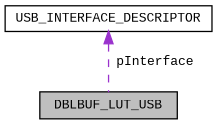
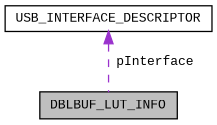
  digraph {
    fontname="Liberation Mono"
    node [color=black fontname="Liberation Mono" fontsize=10 shape=record style=filled]
-   n1 [fillcolor=grey75 fontcolor=black height=0.2 label=DBLBUF_LUT_USB width=0.4]
+   n1 [fillcolor=grey75 fontcolor=black height=0.2 label=DBLBUF_LUT_INFO width=0.4]
    n2 [fillcolor=white height=0.2 label=USB_INTERFACE_DESCRIPTOR width=0.4]
    n2 -> n1 [color=darkorchid3 dir=back fontname="Liberation Mono" fontsize=10 label=" pInterface" labelfontname=Helvetica labelfontsize=10 style=dashed]
  }
